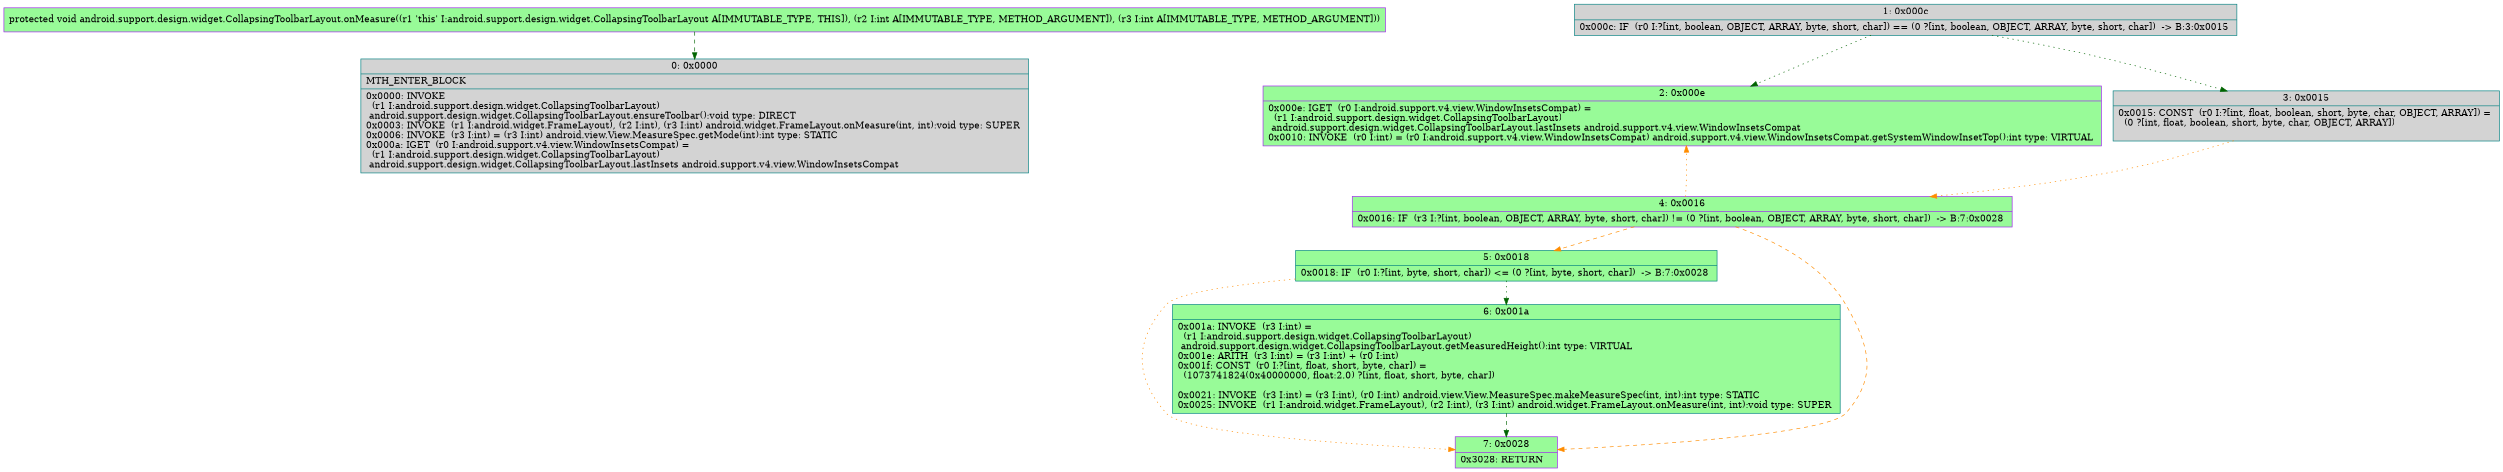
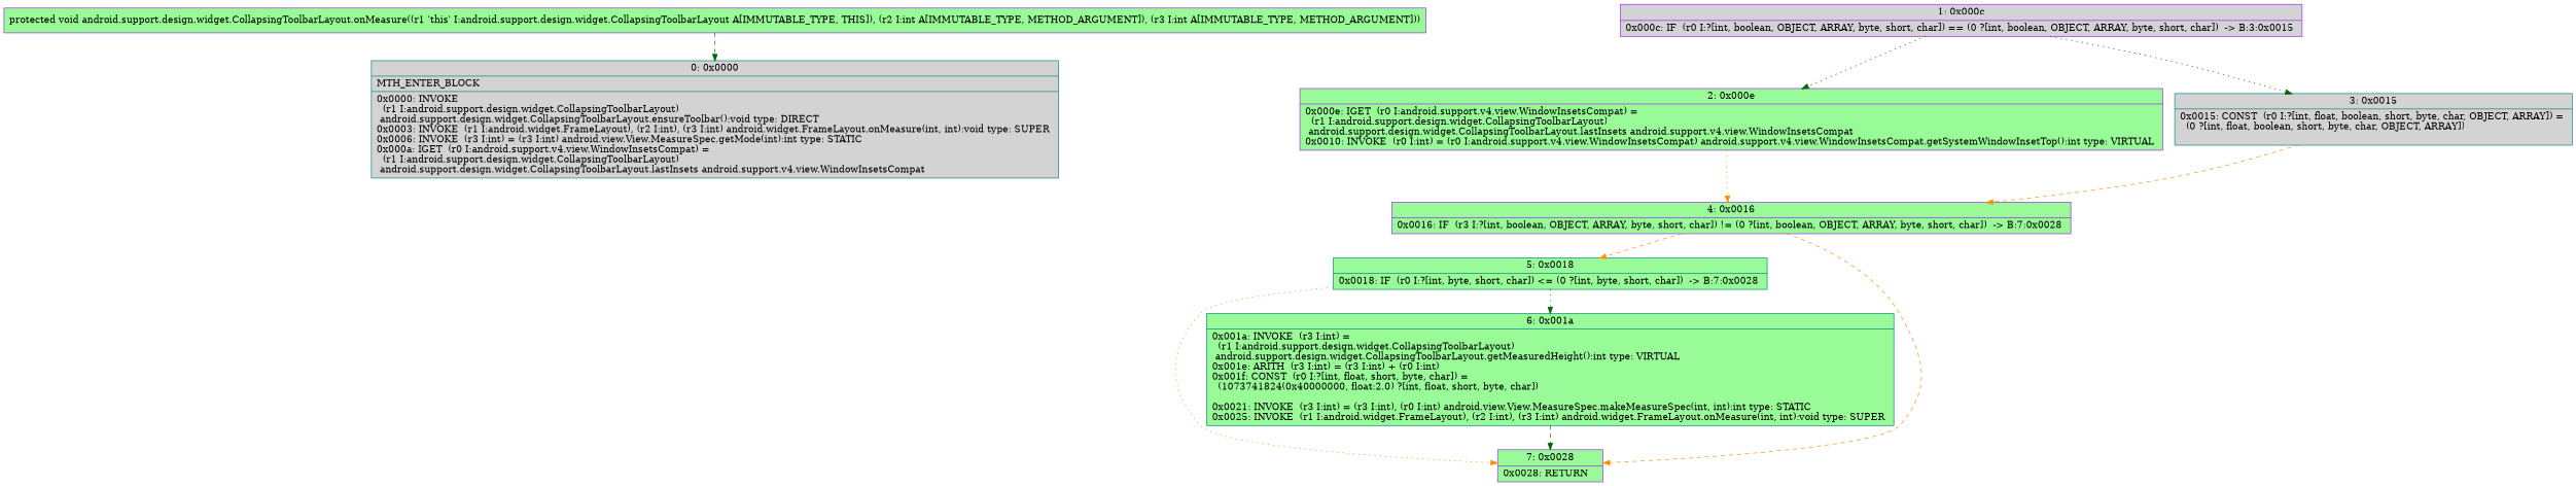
  digraph {
    node [color=teal fillcolor=palegreen shape=record style=filled]
    edge [color=darkgreen style=dotted]
    n1 [fillcolor=lightgrey label="{0\:\ 0x0000|MTH_ENTER_BLOCK\l|0x0000: INVOKE  \l  (r1 I:android.support.design.widget.CollapsingToolbarLayout)\l android.support.design.widget.CollapsingToolbarLayout.ensureToolbar():void type: DIRECT \l0x0003: INVOKE  (r1 I:android.widget.FrameLayout), (r2 I:int), (r3 I:int) android.widget.FrameLayout.onMeasure(int, int):void type: SUPER \l0x0006: INVOKE  (r3 I:int) = (r3 I:int) android.view.View.MeasureSpec.getMode(int):int type: STATIC \l0x000a: IGET  (r0 I:android.support.v4.view.WindowInsetsCompat) = \l  (r1 I:android.support.design.widget.CollapsingToolbarLayout)\l android.support.design.widget.CollapsingToolbarLayout.lastInsets android.support.v4.view.WindowInsetsCompat \l}"]
-   n2 [fillcolor=lightgrey label="{1\:\ 0x000c|0x000c: IF  (r0 I:?[int, boolean, OBJECT, ARRAY, byte, short, char]) == (0 ?[int, boolean, OBJECT, ARRAY, byte, short, char])  \-\> B:3:0x0015 \l}"]
+   n2 [color=purple fillcolor=lightgrey label="{1\:\ 0x000c|0x000c: IF  (r0 I:?[int, boolean, OBJECT, ARRAY, byte, short, char]) == (0 ?[int, boolean, OBJECT, ARRAY, byte, short, char])  \-\> B:3:0x0015 \l}"]
    n3 [color=purple label="{2\:\ 0x000e|0x000e: IGET  (r0 I:android.support.v4.view.WindowInsetsCompat) = \l  (r1 I:android.support.design.widget.CollapsingToolbarLayout)\l android.support.design.widget.CollapsingToolbarLayout.lastInsets android.support.v4.view.WindowInsetsCompat \l0x0010: INVOKE  (r0 I:int) = (r0 I:android.support.v4.view.WindowInsetsCompat) android.support.v4.view.WindowInsetsCompat.getSystemWindowInsetTop():int type: VIRTUAL \l}"]
    n4 [fillcolor=lightgrey label="{3\:\ 0x0015|0x0015: CONST  (r0 I:?[int, float, boolean, short, byte, char, OBJECT, ARRAY]) = \l  (0 ?[int, float, boolean, short, byte, char, OBJECT, ARRAY])\l \l}"]
    n5 [color=purple label="{4\:\ 0x0016|0x0016: IF  (r3 I:?[int, boolean, OBJECT, ARRAY, byte, short, char]) != (0 ?[int, boolean, OBJECT, ARRAY, byte, short, char])  \-\> B:7:0x0028 \l}"]
    n6 [label="{5\:\ 0x0018|0x0018: IF  (r0 I:?[int, byte, short, char]) \<= (0 ?[int, byte, short, char])  \-\> B:7:0x0028 \l}"]
-   n7 [color=purple label="{7\:\ 0x0028|0x3028: RETURN   \l}"]
+   n7 [color=purple label="{7\:\ 0x0028|0x0028: RETURN   \l}"]
    n8 [label="{6\:\ 0x001a|0x001a: INVOKE  (r3 I:int) = \l  (r1 I:android.support.design.widget.CollapsingToolbarLayout)\l android.support.design.widget.CollapsingToolbarLayout.getMeasuredHeight():int type: VIRTUAL \l0x001e: ARITH  (r3 I:int) = (r3 I:int) + (r0 I:int) \l0x001f: CONST  (r0 I:?[int, float, short, byte, char]) = \l  (1073741824(0x40000000, float:2.0) ?[int, float, short, byte, char])\l \l0x0021: INVOKE  (r3 I:int) = (r3 I:int), (r0 I:int) android.view.View.MeasureSpec.makeMeasureSpec(int, int):int type: STATIC \l0x0025: INVOKE  (r1 I:android.widget.FrameLayout), (r2 I:int), (r3 I:int) android.widget.FrameLayout.onMeasure(int, int):void type: SUPER \l}"]
    n9 [color=purple label="{protected void android.support.design.widget.CollapsingToolbarLayout.onMeasure((r1 'this' I:android.support.design.widget.CollapsingToolbarLayout A[IMMUTABLE_TYPE, THIS]), (r2 I:int A[IMMUTABLE_TYPE, METHOD_ARGUMENT]), (r3 I:int A[IMMUTABLE_TYPE, METHOD_ARGUMENT])) }"]
    n2 -> n3
    n2 -> n4
-   n5 -> n3 [color=darkorange]
-   n4 -> n5 [color=darkorange]
+   n3 -> n5 [color=darkorange]
+   n4 -> n5 [color=darkorange style=dashed]
    n5 -> n6 [color=darkorange style=dashed]
    n5 -> n7 [color=darkorange style=dashed]
    n6 -> n7 [color=darkorange]
    n6 -> n8
    n8 -> n7 [style=dashed]
    n9 -> n1 [style=dashed]
  }
